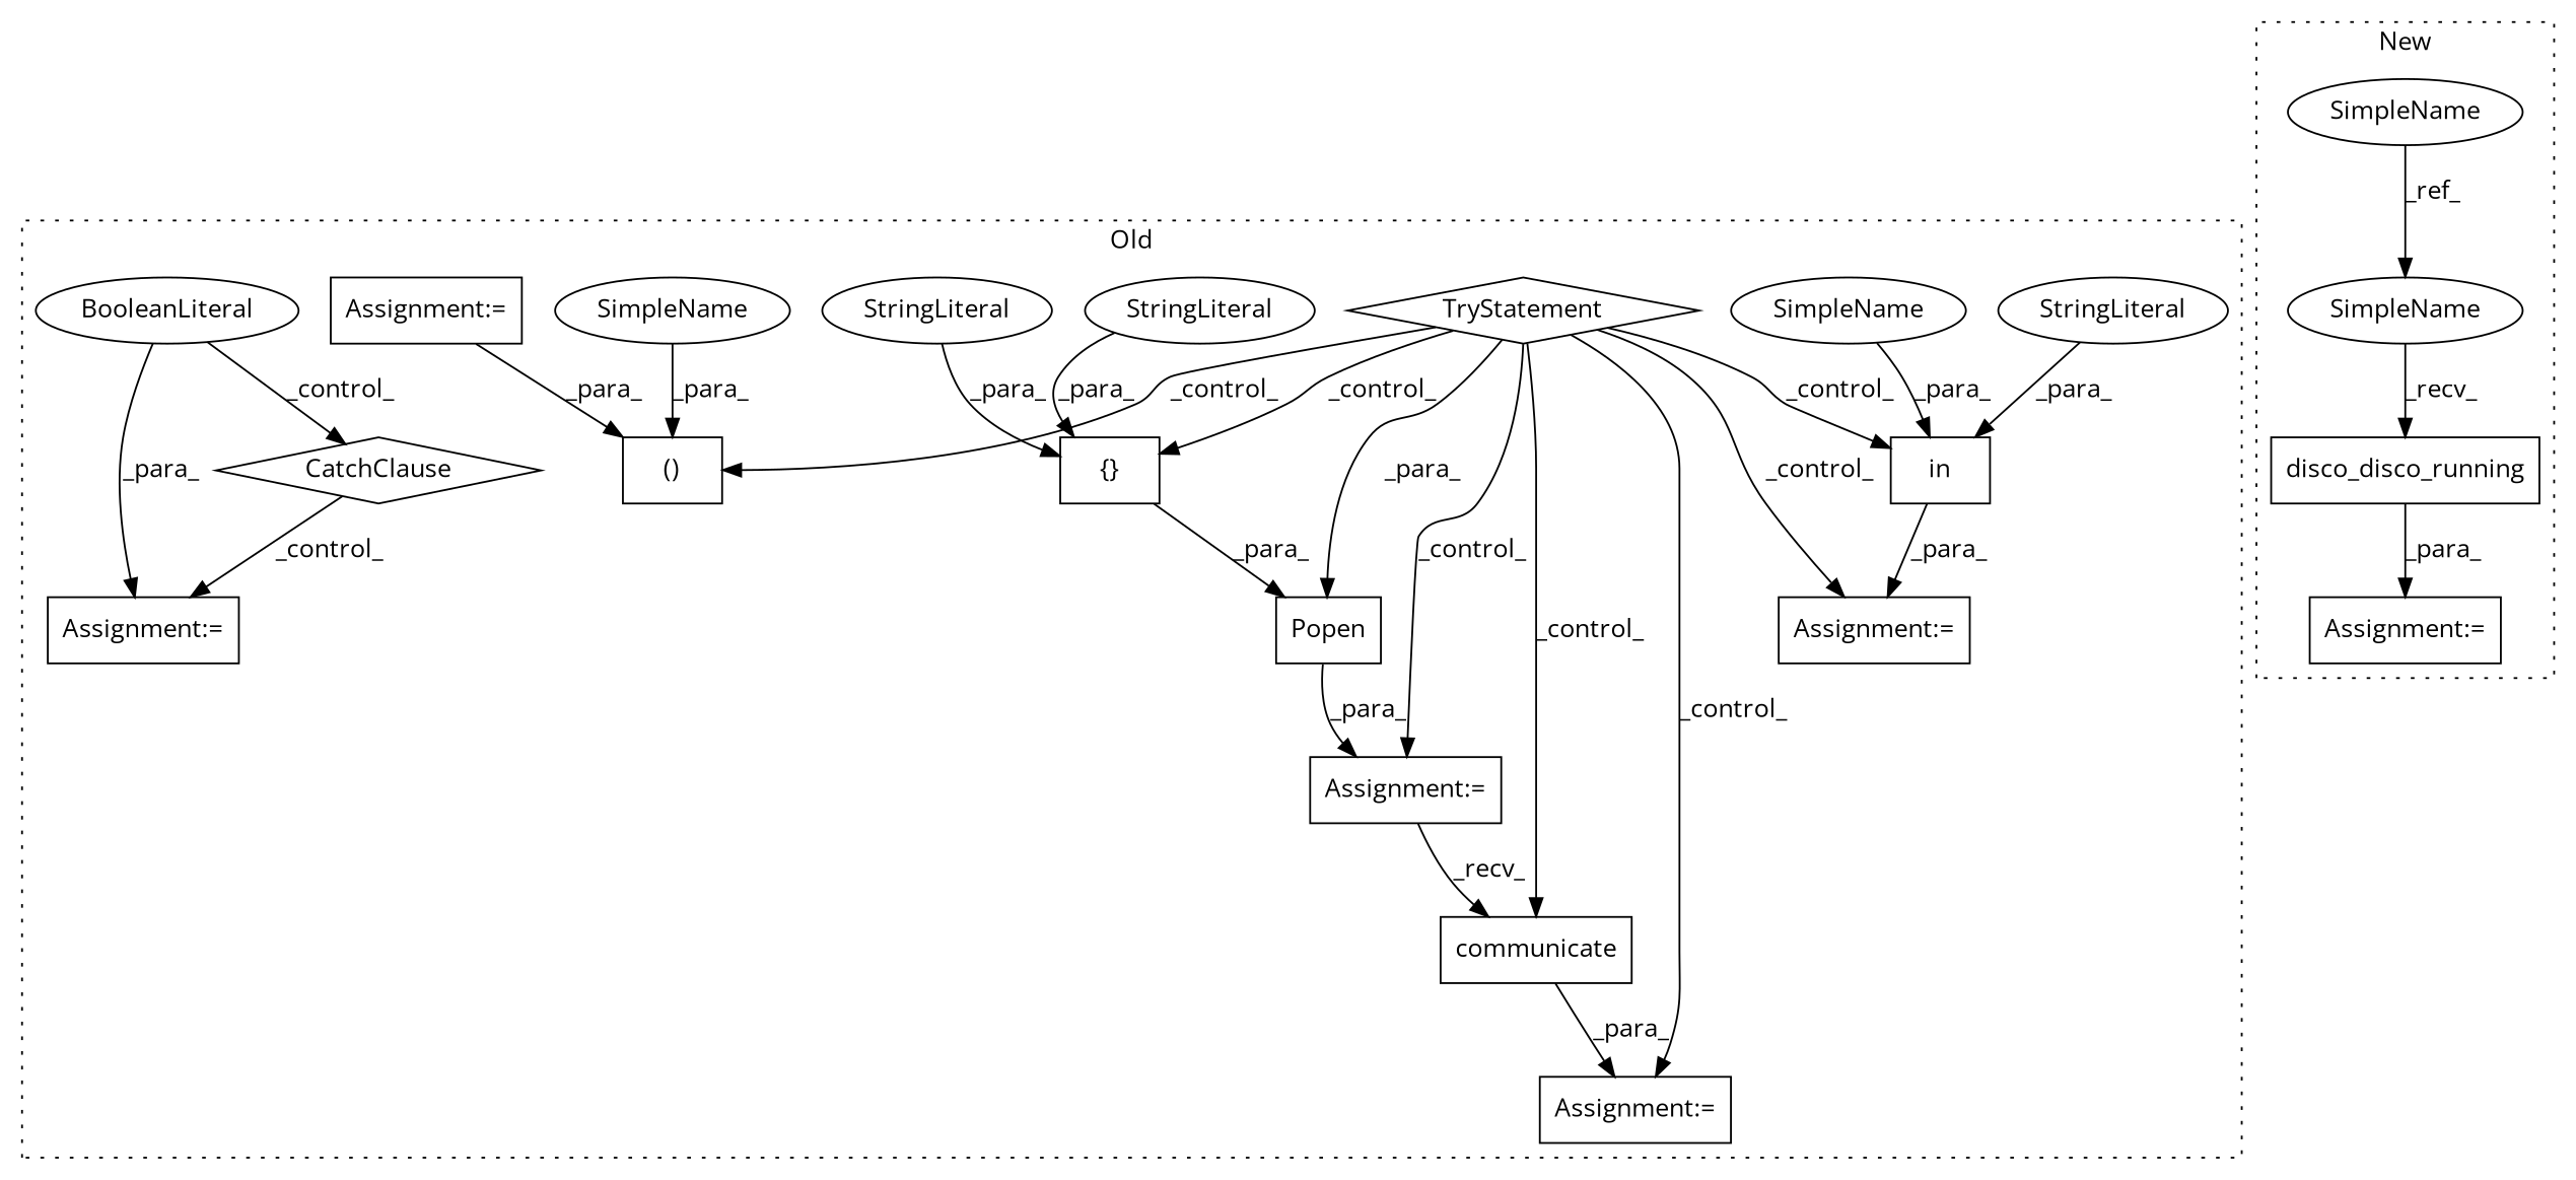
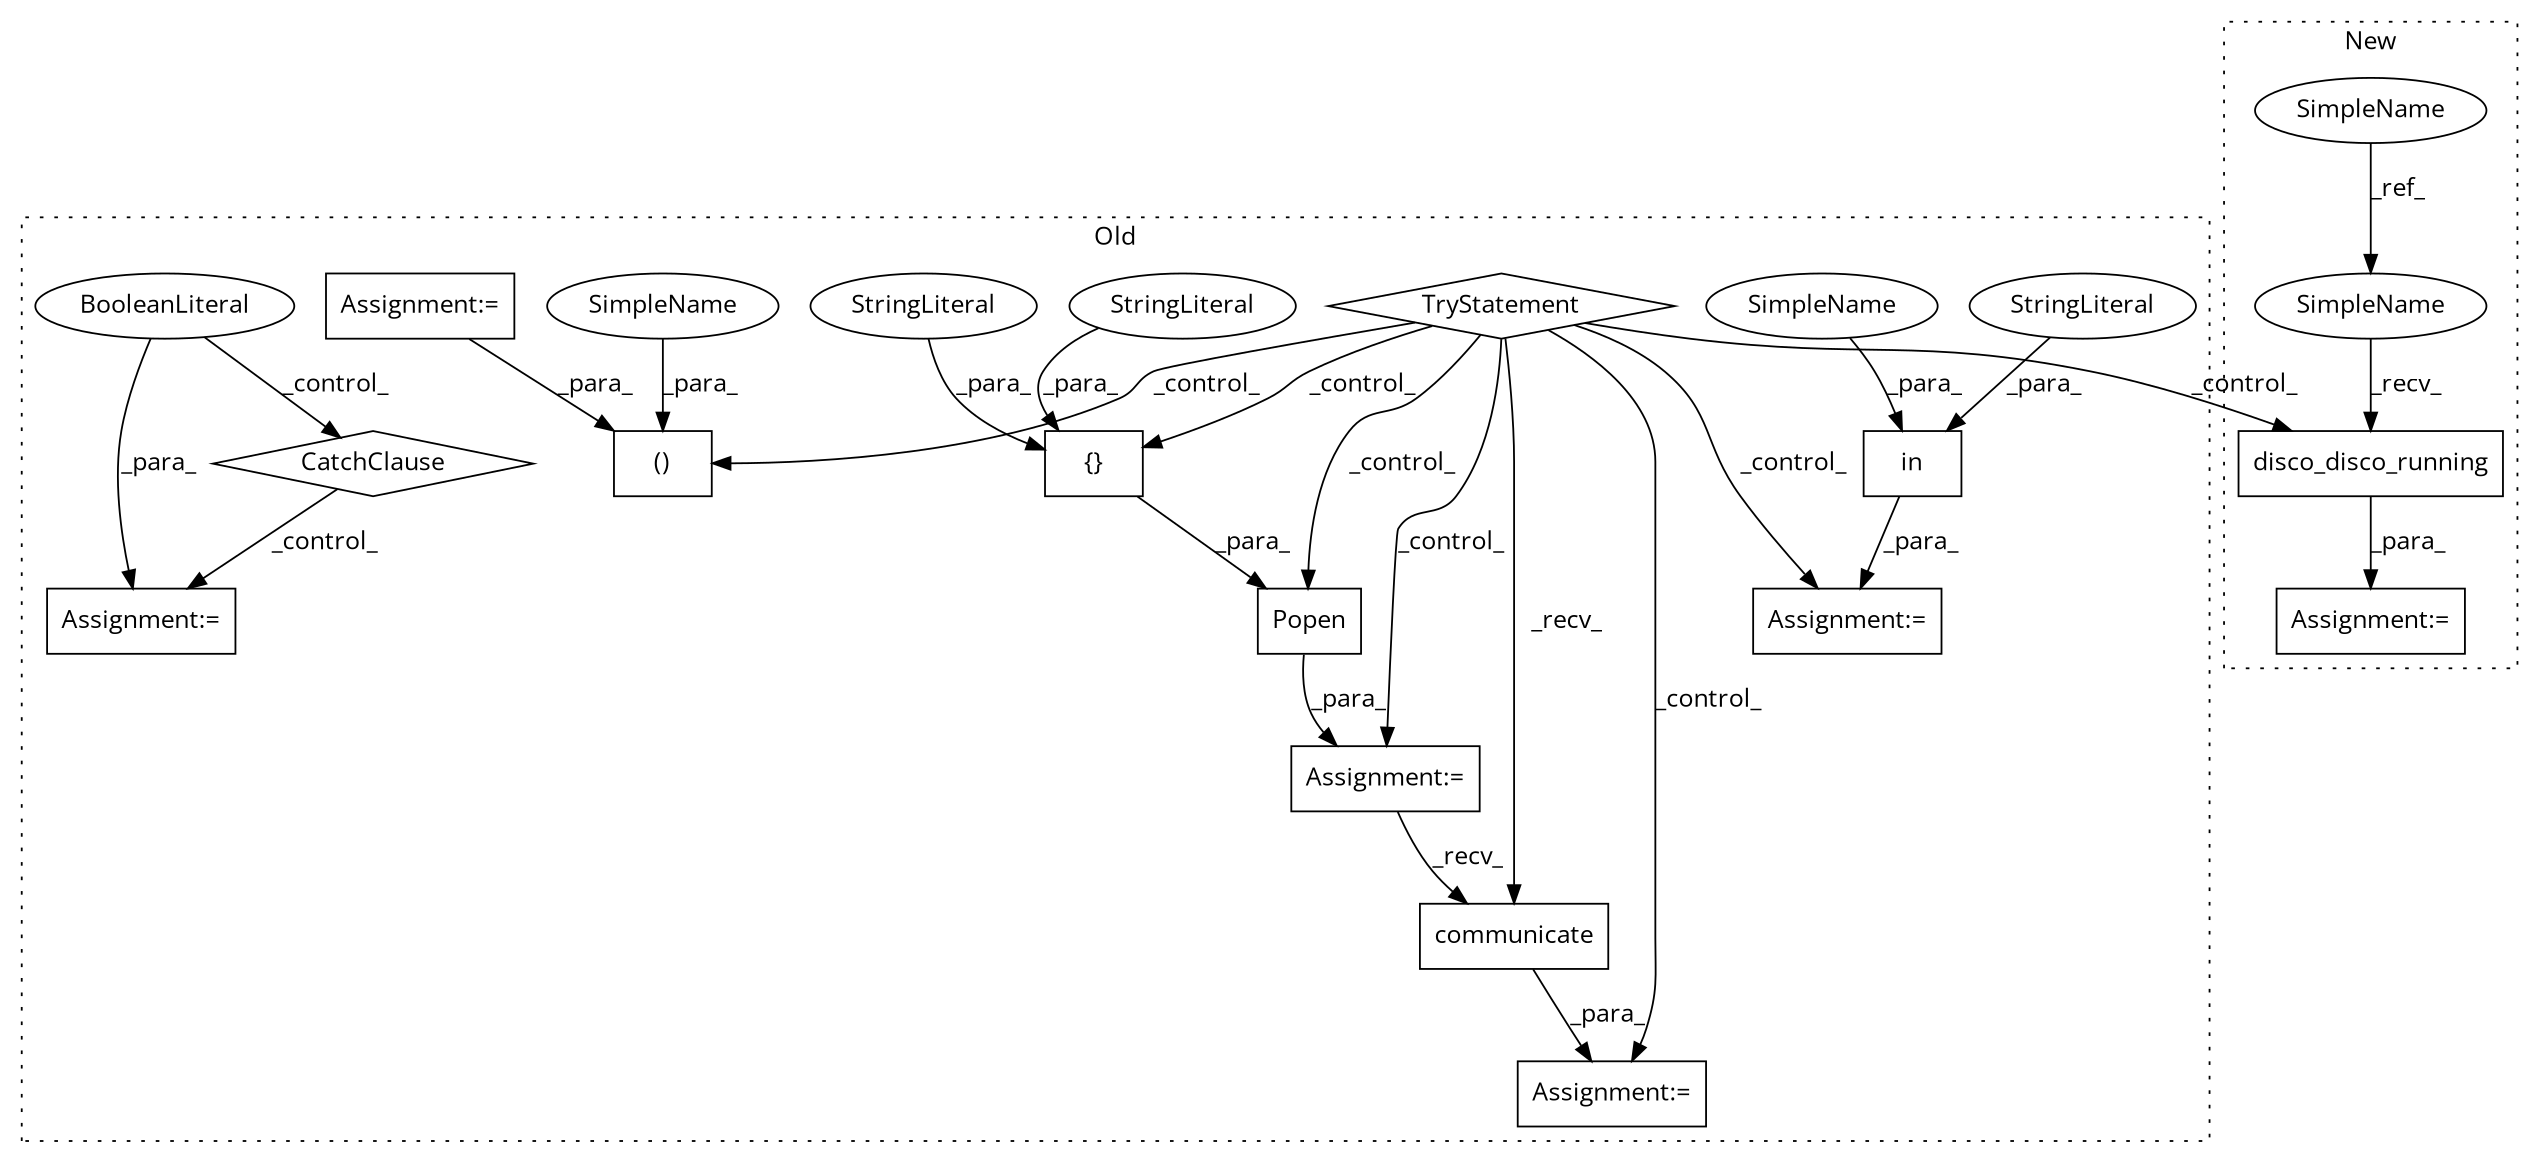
  digraph {
    fontname="Open Sans"
    node [a=7 fontname="Open Sans" l=1 s=2228 shape=box]
    edge [fontname="Open Sans"]
    n1 [a=12 l="11,2" label=CatchClause s="2334,2364" shape=diamond]
    n2 [a=54 l=4 label=TryStatement s=2146 shape=diamond]
    n3 [a=32 l="6,1" label=Popen s="2166,2212"]
    n4 [a=106 l=25 label="()"]
    n5 [a=4 l="1,1" label="{}" s="2184,2201"]
    n6 [a=32 l=13 label=communicate s=2263]
    n7 [a=105 l=19 label=in s=2305]
    n8 [l=2 label="Assignment:=" s=2253]
    n9 [l=6 label="Assignment:=" s=2134]
    n10 [label="Assignment:=" s=2297]
    n11 [label="Assignment:=" s=2387]
    n12 [a=9 l=5 label=BooleanLiteral s=2388 shape=ellipse]
    n13 [a=45 l=9 label=StringLiteral s=2305 shape=ellipse]
    n14 [label="Assignment:=" s=2165]
    n15 [a=45 l=8 label=StringLiteral s=2193 shape=ellipse]
    n16 [a=45 l=7 label=StringLiteral s=2185 shape=ellipse]
    n17 [a=42 l=6 label=SimpleName s=2318 shape=ellipse]
    n18 [a=42 l=6 label=SimpleName shape=ellipse]
    n19 [a=32 l=21 label=disco_disco_running s=1736]
    n20 [a=42 l=4 label=SimpleName s=1615 shape=ellipse]
    n21 [label="Assignment:=" s=1730]
    n22 [a=42 l=4 label=SimpleName s=1731 shape=ellipse]
    subgraph cluster_1 {
      label=Old
      style=dotted
      n1
      n2
      n3
      n4
      n5
      n6
      n7
      n8
      n9
      n10
      n11
      n12
      n13
      n14
      n15
      n16
      n17
      n18
    }
    subgraph cluster_2 {
      label=New
      style=dotted
      n19
      n20
      n21
      n22
    }
    n1 -> n11 [label=_control_]
-   n2 -> n3 [label=_para_]
+   n2 -> n3 [label=_control_]
    n2 -> n4 [label=_control_]
    n2 -> n5 [label=_control_]
-   n2 -> n6 [label=_control_]
-   n2 -> n7 [label=_control_]
+   n2 -> n6 [label=_recv_]
+   n2 -> n19 [label=_control_]
    n2 -> n8 [label=_control_]
    n2 -> n10 [label=_control_]
    n2 -> n14 [label=_control_]
    n3 -> n14 [label=_para_]
    n5 -> n3 [label=_para_]
    n6 -> n8 [label=_para_]
    n7 -> n10 [label=_para_]
    n9 -> n4 [label=_para_]
    n12 -> n1 [label=_control_]
    n12 -> n11 [label=_para_]
    n13 -> n7 [label=_para_]
    n14 -> n6 [label=_recv_]
    n15 -> n5 [label=_para_]
    n16 -> n5 [label=_para_]
    n17 -> n7 [label=_para_]
    n18 -> n4 [label=_para_]
    n19 -> n21 [label=_para_]
    n20 -> n22 [label=_ref_]
    n22 -> n19 [label=_recv_]
  }
